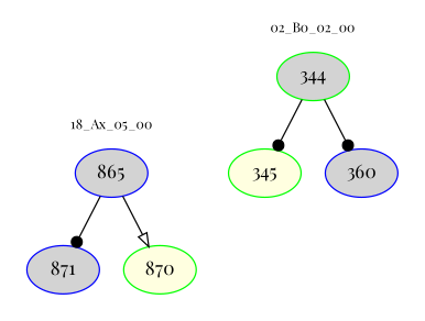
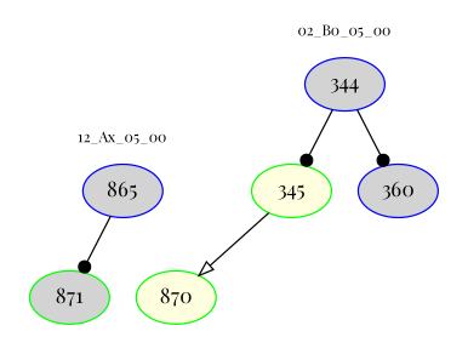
  digraph {
    fontname="Playfair Display"
    node [color=blue fillcolor=lightgrey fontname="Playfair Display" style=filled]
    edge [arrowhead=dot color=black fontname="Playfair Display"]
    n1 [label=865]
-   n2 [label=871]
+   n2 [color=green label=871]
    n3 [color=green fillcolor=lightyellow label=870]
-   n4 [color=green label=344]
+   n4 [label=344]
    n5 [color=green fillcolor=lightyellow label=345]
    n6 [label=360]
    subgraph cluster_1 {
      color=white
      fontsize=10
-     label="18_Ax_05_00"
+     label="12_Ax_05_00"
      n1
      n2
      n3
    }
    subgraph cluster_2 {
      color=white
      fontsize=10
-     label="02_B0_02_00"
+     label="02_B0_05_00"
      n4
      n5
      n6
    }
    n1 -> n2
-   n1 -> n3 [arrowhead=onormal]
+   n5 -> n3 [arrowhead=onormal]
    n4 -> n5
    n4 -> n6
  }
